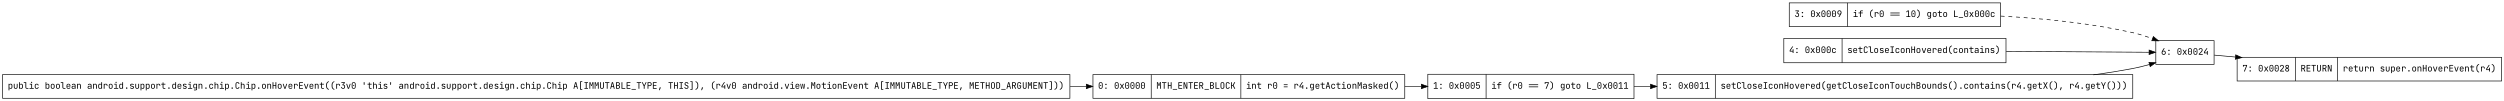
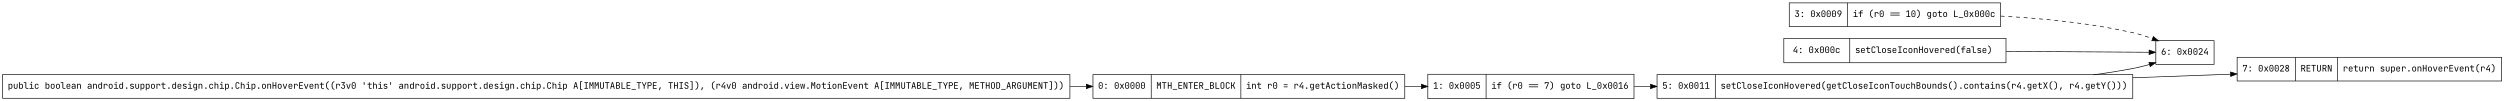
  digraph {
    fontname="JetBrains Mono"
    rankdir=LR
    node [fontname="JetBrains Mono" shape=record]
    edge [fontname="JetBrains Mono"]
    n1 [label="{0\:\ 0x0000|MTH_ENTER_BLOCK\l|int r0 = r4.getActionMasked()\l}"]
-   n2 [label="{1\:\ 0x0005|if (r0 == 7) goto L_0x0011\l}"]
+   n2 [label="{1\:\ 0x0005|if (r0 == 7) goto L_0x0016\l}"]
    n3 [label="{5\:\ 0x0011|setCloseIconHovered(getCloseIconTouchBounds().contains(r4.getX(), r4.getY()))\l}"]
    n4 [label="{6\:\ 0x0024}"]
    n5 [label="{3\:\ 0x0009|if (r0 == 10) goto L_0x000c\l}"]
-   n6 [label="{4\:\ 0x000c|setCloseIconHovered(contains)\l}"]
+   n6 [label="{4\:\ 0x000c|setCloseIconHovered(false)\l}"]
    n7 [label="{7\:\ 0x0028|RETURN\l|return super.onHoverEvent(r4)\l}"]
    n8 [label="{public boolean android.support.design.chip.Chip.onHoverEvent((r3v0 'this' android.support.design.chip.Chip A[IMMUTABLE_TYPE, THIS]), (r4v0 android.view.MotionEvent A[IMMUTABLE_TYPE, METHOD_ARGUMENT])) }"]
    n1 -> n2
    n2 -> n3
    n3 -> n4
-   n4 -> n7
+   n3 -> n7
    n5 -> n4 [style=dashed]
    n6 -> n4
    n8 -> n1
  }
